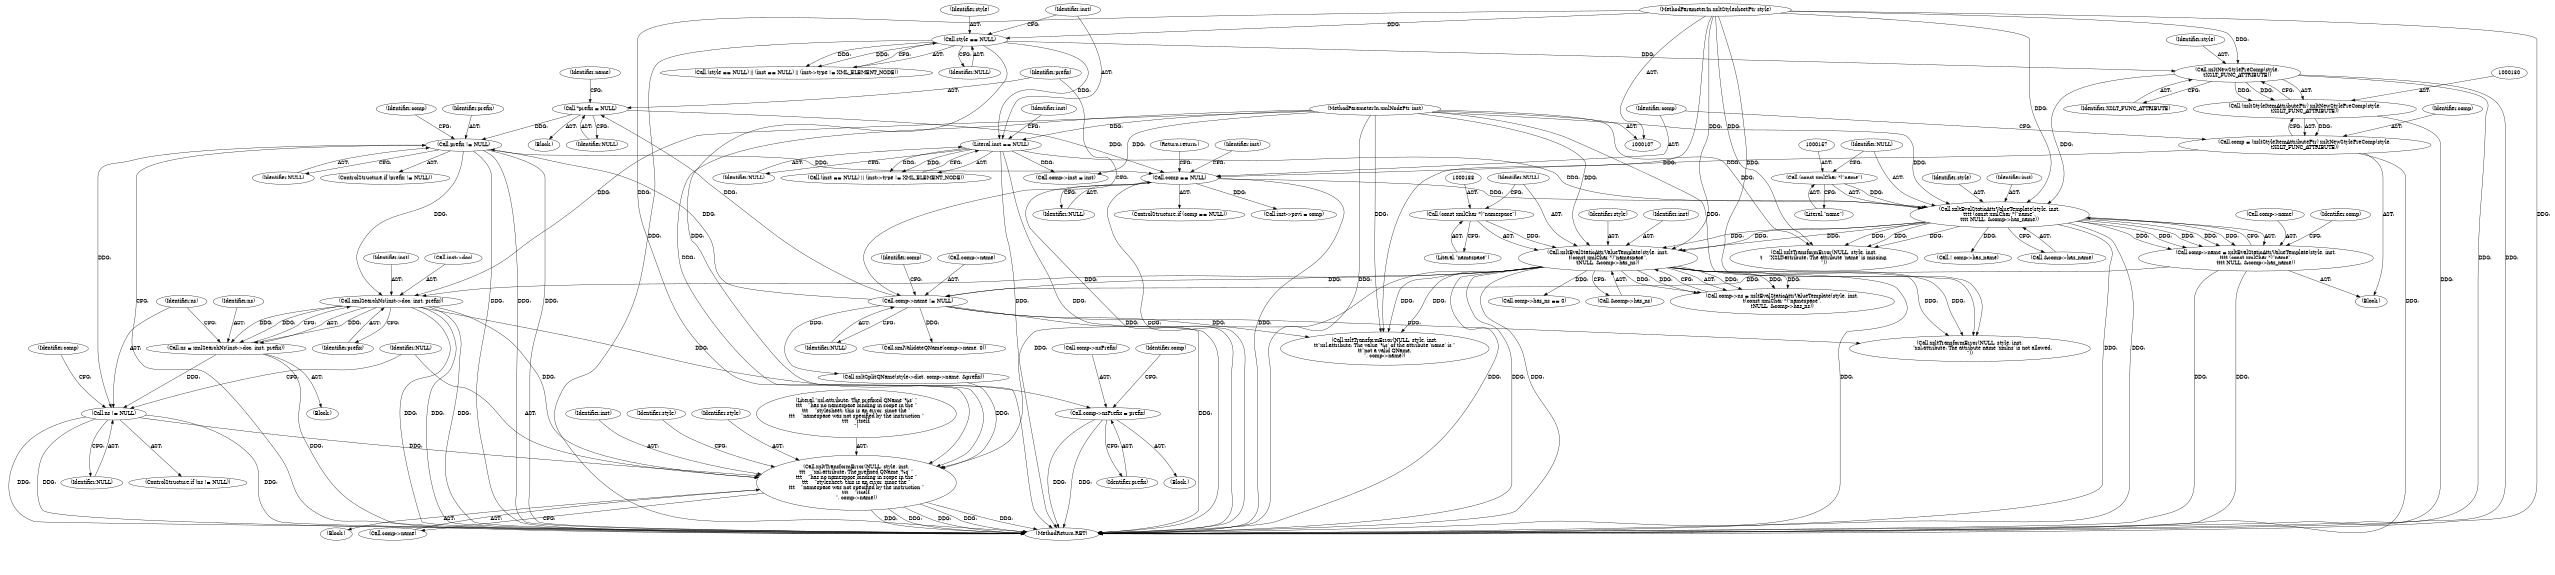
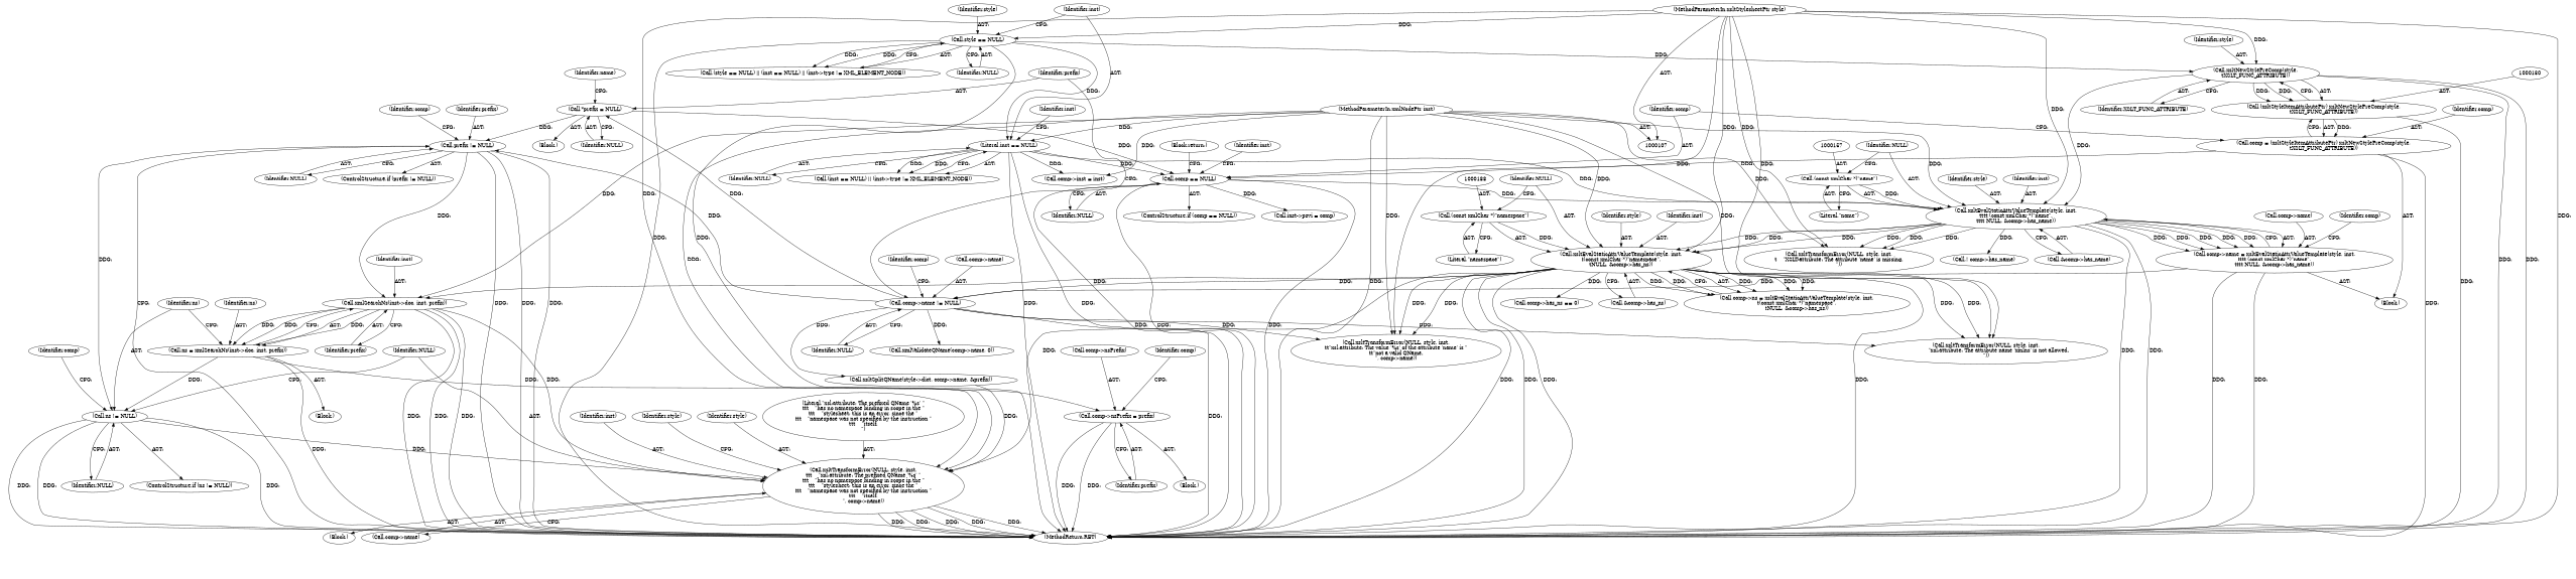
  digraph {
    n1 [label="(Call,*prefix = NULL)"]
    n2 [label="(Call,prefix != NULL)"]
    n3 [label="(Identifier,NULL)"]
    n4 [label="(Block,)"]
    n5 [label="(Call,comp == NULL)"]
    n6 [label="(MethodReturn,RET)"]
    n7 [label="(Call,xmlSearchNs(inst->doc, inst, prefix))"]
    n8 [label="(Call,ns != NULL)"]
    n9 [label="(Identifier,NULL)"]
    n10 [label="(ControlStructure,if (prefix != NULL))"]
    n11 [label="(Call,comp->name != NULL)"]
    n12 [label="(Call,xsltTransformError(NULL, style, inst,\n                \"xsl:attribute: The attribute name 'xmlns' is not allowed.\n\"))"]
    n13 [label="(Call,xsltSplitQName(style->dict, comp->name, &prefix))"]
    n14 [label="(Call,xsltTransformError(NULL, style, inst,\n\t\t\"xsl:attribute: The value '%s' of the attribute 'name' is \"\n\t\t\"not a valid QName.\n\", comp->name))"]
    n15 [label="(Call,xmlValidateQName(comp->name, 0))"]
    n16 [label="(Identifier,NULL)"]
    n17 [label="(Call,xsltTransformError(NULL, style, inst,\n\t\t\t    \"xsl:attribute: The prefixed QName '%s' \"\n\t\t\t    \"has no namespace binding in scope in the \"\n\t\t\t    \"stylesheet; this is an error, since the \"\n\t\t\t    \"namespace was not specified by the instruction \"\n\t\t\t    \"itself.\n\", comp->name))"]
    n18 [label="(Call,comp->name = xsltEvalStaticAttrValueTemplate(style, inst,\n\t\t\t\t (const xmlChar *)\"name\",\n\t\t\t\t NULL, &comp->has_name))"]
    n19 [label="(Call,xsltEvalStaticAttrValueTemplate(style, inst,\n\t\t\t\t (const xmlChar *)\"name\",\n\t\t\t\t NULL, &comp->has_name))"]
    n20 [label="(Block,)"]
    n21 [label="(Call,xsltEvalStaticAttrValueTemplate(style, inst,\n\t(const xmlChar *)\"namespace\",\n\tNULL, &comp->has_ns))"]
    n22 [label="(Call,xsltTransformError(NULL, style, inst,\n\t    \"XSLT-attribute: The attribute 'name' is missing.\n\"))"]
    n23 [label="(Call,! comp->has_name)"]
    n24 [label="(Call,&comp->has_name)"]
    n25 [label="(Call,comp->has_ns == 0)"]
    n26 [label="(Call,&comp->has_ns)"]
    n27 [label="(Call,comp->ns = xsltEvalStaticAttrValueTemplate(style, inst,\n\t(const xmlChar *)\"namespace\",\n\tNULL, &comp->has_ns))"]
    n28 [label="(Call,xsltNewStylePreComp(style,\n\tXSLT_FUNC_ATTRIBUTE))"]
    n29 [label="(Call,(xsltStyleItemAttributePtr) xsltNewStylePreComp(style,\n\tXSLT_FUNC_ATTRIBUTE))"]
    n30 [label="(Identifier,XSLT_FUNC_ATTRIBUTE)"]
    n31 [label="(Call,comp = (xsltStyleItemAttributePtr) xsltNewStylePreComp(style,\n\tXSLT_FUNC_ATTRIBUTE))"]
    n32 [label="(Call,style == NULL)"]
    n33 [label="(Literal,inst == NULL)"]
    n34 [label="(Identifier,NULL)"]
    n35 [label="(Call,(style == NULL) || (inst == NULL) || (inst->type != XML_ELEMENT_NODE))"]
    n36 [label="(Call,comp->inst = inst)"]
    n37 [label="(Identifier,NULL)"]
    n38 [label="(Call,(inst == NULL) || (inst->type != XML_ELEMENT_NODE))"]
    n39 [label="(ControlStructure,if (comp == NULL))"]
    n40 [label="(Call,inst->psvi = comp)"]
    n41 [label="(Identifier,NULL)"]
    n42 [label="(MethodParameterIn,xsltStylesheetPtr style)"]
    1000107
    n44 [label="(Call,comp->name)"]
    n45 [label="(Block,)"]
    n46 [label="(MethodParameterIn,xmlNodePtr inst)"]
    n47 [label="(Call,ns = xmlSearchNs(inst->doc, inst, prefix))"]
    n48 [label="(Call,comp->nsPrefix = prefix)"]
    n49 [label="(Identifier,prefix)"]
    n50 [label="(Call,(const xmlChar *)\"name\")"]
    n51 [label="(Literal,\"name\")"]
    n52 [label="(Call,(const xmlChar *)\"namespace\")"]
    n53 [label="(Literal,\"namespace\")"]
    n54 [label="(ControlStructure,if (ns != NULL))"]
    n55 [label="(Identifier,NULL)"]
    n56 [label="(Block,)"]
    n57 [label="(Identifier,prefix)"]
    n58 [label="(Block,)"]
    n59 [label="(Identifier,inst)"]
    n60 [label="(Identifier,inst)"]
    n61 [label="(Identifier,comp)"]
    n62 [label="(Call,comp->name)"]
    n63 [label="(Call,comp->nsPrefix)"]
    n64 [label="(Identifier,NULL)"]
    n65 [label="(Identifier,NULL)"]
    n66 [label="(Identifier,comp)"]
    n67 [label="(Identifier,style)"]
    n68 [label="(Identifier,name)"]
    n69 [label="(Identifier,inst)"]
    n70 [label="(Identifier,comp)"]
    n71 [label="(Identifier,inst)"]
    n72 [label="(Identifier,ns)"]
-   n73 [label="(Return,return;)"]
+   n73 [label="(Block,return;)"]
    n74 [label="(Identifier,prefix)"]
    n75 [label="(Identifier,style)"]
    n76 [label="(Identifier,inst)"]
    n77 [label="(Identifier,style)"]
    n78 [label="(Identifier,prefix)"]
    n79 [label="(Identifier,inst)"]
    n80 [label="(Identifier,comp)"]
    n81 [label="(Identifier,comp)"]
    n82 [label="(Identifier,comp)"]
    n83 [label="(Identifier,style)"]
    n84 [label="(Identifier,ns)"]
    n85 [label="(Identifier,inst)"]
-   n86 [label="(Call,inst->doc)"]
    n87 [label="(Identifier,style)"]
    n88 [label="(Call,comp->name)"]
    n89 [label="(Identifier,style)"]
    n90 [label="(Identifier,NULL)"]
    n91 [label="(Identifier,comp)"]
    n92 [label="(Literal,\"xsl:attribute: The prefixed QName '%s' \"\n\t\t\t    \"has no namespace binding in scope in the \"\n\t\t\t    \"stylesheet; this is an error, since the \"\n\t\t\t    \"namespace was not specified by the instruction \"\n\t\t\t    \"itself.\n\")"]
    1000157
    1000130
    1000188
    n1 -> n2 [label="DDG: "]
    n1 -> n3 [label="CFG: "]
    n1 -> n4 [label="AST: "]
    n1 -> n5 [label="DDG: "]
    n2 -> n6 [label="DDG: "]
    n2 -> n6 [label="DDG: "]
    n2 -> n6 [label="DDG: "]
    n2 -> n7 [label="DDG: "]
    n2 -> n8 [label="DDG: "]
    n2 -> n9 [label="CFG: "]
    n2 -> n10 [label="AST: "]
    n3 -> n1 [label="AST: "]
    n5 -> n6 [label="DDG: "]
    n5 -> n6 [label="DDG: "]
    n5 -> n6 [label="DDG: "]
    n5 -> n19 [label="DDG: "]
    n5 -> n39 [label="AST: "]
    n5 -> n40 [label="DDG: "]
    n5 -> n41 [label="CFG: "]
    n6 -> n2 [label="CFG: "]
    n7 -> n6 [label="DDG: "]
    n7 -> n6 [label="DDG: "]
    n7 -> n6 [label="DDG: "]
    n7 -> n17 [label="DDG: "]
    n7 -> n47 [label="AST: "]
    n7 -> n47 [label="DDG: "]
    n7 -> n47 [label="DDG: "]
    n7 -> n47 [label="DDG: "]
-   n7 -> n48 [label="DDG: "]
+   n47 -> n48 [label="DDG: "]
    n7 -> n49 [label="CFG: "]
    n8 -> n6 [label="DDG: "]
    n8 -> n6 [label="DDG: "]
    n8 -> n6 [label="DDG: "]
    n8 -> n17 [label="DDG: "]
    n8 -> n54 [label="AST: "]
    n8 -> n55 [label="CFG: "]
    n9 -> n2 [label="AST: "]
    n11 -> n1 [label="DDG: "]
    n11 -> n2 [label="DDG: "]
    n11 -> n6 [label="DDG: "]
    n11 -> n12 [label="DDG: "]
    n11 -> n13 [label="DDG: "]
    n11 -> n14 [label="DDG: "]
    n11 -> n15 [label="DDG: "]
    n11 -> n16 [label="CFG: "]
    n13 -> n17 [label="DDG: "]
    n16 -> n11 [label="AST: "]
    n17 -> n6 [label="DDG: "]
    n17 -> n6 [label="DDG: "]
    n17 -> n6 [label="DDG: "]
    n17 -> n6 [label="DDG: "]
    n17 -> n6 [label="DDG: "]
    n17 -> n44 [label="CFG: "]
    n17 -> n45 [label="AST: "]
    n18 -> n6 [label="DDG: "]
    n18 -> n6 [label="DDG: "]
    n18 -> n11 [label="DDG: "]
    n18 -> n19 [label="CFG: "]
    n18 -> n20 [label="AST: "]
    n19 -> n6 [label="DDG: "]
    n19 -> n6 [label="DDG: "]
    n19 -> n18 [label="AST: "]
    n19 -> n18 [label="DDG: "]
    n19 -> n18 [label="DDG: "]
    n19 -> n18 [label="DDG: "]
    n19 -> n18 [label="DDG: "]
    n19 -> n18 [label="DDG: "]
    n19 -> n21 [label="DDG: "]
    n19 -> n21 [label="DDG: "]
    n19 -> n21 [label="DDG: "]
    n19 -> n22 [label="DDG: "]
    n19 -> n22 [label="DDG: "]
    n19 -> n22 [label="DDG: "]
    n19 -> n23 [label="DDG: "]
    n19 -> n24 [label="CFG: "]
    n21 -> n6 [label="DDG: "]
    n21 -> n6 [label="DDG: "]
    n21 -> n6 [label="DDG: "]
    n21 -> n6 [label="DDG: "]
    n21 -> n7 [label="DDG: "]
    n21 -> n11 [label="DDG: "]
    n21 -> n12 [label="DDG: "]
    n21 -> n12 [label="DDG: "]
    n21 -> n14 [label="DDG: "]
    n21 -> n14 [label="DDG: "]
    n21 -> n17 [label="DDG: "]
    n21 -> n25 [label="DDG: "]
    n21 -> n26 [label="CFG: "]
    n21 -> n27 [label="AST: "]
    n21 -> n27 [label="DDG: "]
    n21 -> n27 [label="DDG: "]
    n21 -> n27 [label="DDG: "]
    n21 -> n27 [label="DDG: "]
    n21 -> n27 [label="DDG: "]
    n24 -> n19 [label="AST: "]
    n26 -> n21 [label="AST: "]
    n27 -> n21 [label="CFG: "]
    n28 -> n6 [label="DDG: "]
    n28 -> n6 [label="DDG: "]
    n28 -> n19 [label="DDG: "]
    n28 -> n29 [label="AST: "]
    n28 -> n29 [label="DDG: "]
    n28 -> n29 [label="DDG: "]
    n28 -> n30 [label="CFG: "]
    n29 -> n6 [label="DDG: "]
    n29 -> n28 [label="CFG: "]
    n29 -> n31 [label="AST: "]
    n29 -> n31 [label="DDG: "]
    n30 -> n28 [label="AST: "]
    n31 -> n5 [label="DDG: "]
    n31 -> n6 [label="DDG: "]
    n31 -> n20 [label="AST: "]
    n31 -> n29 [label="CFG: "]
    n32 -> n6 [label="DDG: "]
    n32 -> n6 [label="DDG: "]
    n32 -> n28 [label="DDG: "]
    n32 -> n33 [label="DDG: "]
    n32 -> n34 [label="CFG: "]
    n32 -> n35 [label="AST: "]
    n32 -> n35 [label="DDG: "]
    n32 -> n35 [label="DDG: "]
-   n2 -> n5 [label="DDG: "]
+   n33 -> n5 [label="DDG: "]
    n33 -> n6 [label="DDG: "]
    n33 -> n6 [label="DDG: "]
    n33 -> n19 [label="DDG: "]
    n33 -> n36 [label="DDG: "]
    n33 -> n37 [label="CFG: "]
    n33 -> n38 [label="AST: "]
    n33 -> n38 [label="DDG: "]
    n33 -> n38 [label="DDG: "]
    n34 -> n32 [label="AST: "]
    n35 -> n32 [label="CFG: "]
    n37 -> n33 [label="AST: "]
    n38 -> n33 [label="CFG: "]
    n41 -> n5 [label="AST: "]
    n42 -> n6 [label="DDG: "]
    n42 -> n12 [label="DDG: "]
    n42 -> n14 [label="DDG: "]
    n42 -> n17 [label="DDG: "]
    n42 -> n19 [label="DDG: "]
    n42 -> n21 [label="DDG: "]
    n42 -> n22 [label="DDG: "]
    n42 -> n28 [label="DDG: "]
    n42 -> n32 [label="DDG: "]
    n42 -> 1000107 [label="AST: "]
    n44 -> n17 [label="AST: "]
    n46 -> n6 [label="DDG: "]
    n46 -> n7 [label="DDG: "]
    n46 -> n12 [label="DDG: "]
    n46 -> n14 [label="DDG: "]
    n46 -> n17 [label="DDG: "]
    n46 -> n19 [label="DDG: "]
    n46 -> n21 [label="DDG: "]
    n46 -> n22 [label="DDG: "]
    n46 -> n33 [label="DDG: "]
    n46 -> n36 [label="DDG: "]
    n46 -> 1000107 [label="AST: "]
    n47 -> n6 [label="DDG: "]
    n47 -> n7 [label="CFG: "]
    n47 -> n8 [label="DDG: "]
    n47 -> n56 [label="AST: "]
    n48 -> n6 [label="DDG: "]
    n48 -> n6 [label="DDG: "]
    n48 -> n57 [label="CFG: "]
    n48 -> n58 [label="AST: "]
    n49 -> n7 [label="AST: "]
    n50 -> n19 [label="AST: "]
    n50 -> n19 [label="DDG: "]
    n50 -> n51 [label="CFG: "]
    n51 -> n50 [label="AST: "]
    n52 -> n21 [label="AST: "]
    n52 -> n21 [label="DDG: "]
    n52 -> n53 [label="CFG: "]
    n53 -> n52 [label="AST: "]
    n55 -> n8 [label="AST: "]
    n57 -> n48 [label="AST: "]
    n59 -> n17 [label="AST: "]
    n60 -> n21 [label="AST: "]
    n61 -> n2 [label="CFG: "]
    n62 -> n18 [label="AST: "]
    n63 -> n48 [label="AST: "]
    n64 -> n21 [label="AST: "]
    n64 -> n52 [label="CFG: "]
    n65 -> n19 [label="AST: "]
    n65 -> n50 [label="CFG: "]
    n66 -> n11 [label="CFG: "]
    n67 -> n19 [label="AST: "]
    n68 -> n1 [label="CFG: "]
    n69 -> n32 [label="CFG: "]
    n69 -> n33 [label="AST: "]
    n70 -> n8 [label="CFG: "]
    n71 -> n7 [label="AST: "]
    n72 -> n8 [label="AST: "]
    n72 -> n47 [label="CFG: "]
    n73 -> n5 [label="CFG: "]
    n74 -> n2 [label="AST: "]
    n75 -> n17 [label="CFG: "]
    n76 -> n33 [label="CFG: "]
    n77 -> n21 [label="AST: "]
    n78 -> n1 [label="AST: "]
    n78 -> n11 [label="CFG: "]
    n79 -> n19 [label="AST: "]
    n80 -> n5 [label="AST: "]
    n80 -> n31 [label="CFG: "]
    n81 -> n18 [label="CFG: "]
    n82 -> n31 [label="AST: "]
    n83 -> n17 [label="AST: "]
    n84 -> n47 [label="AST: "]
    n85 -> n5 [label="CFG: "]
-   n86 -> n7 [label="AST: "]
    n87 -> n32 [label="AST: "]
    n88 -> n11 [label="AST: "]
    n89 -> n28 [label="AST: "]
    n90 -> n8 [label="CFG: "]
    n90 -> n17 [label="AST: "]
    n91 -> n48 [label="CFG: "]
    n92 -> n17 [label="AST: "]
    1000157 -> n50 [label="AST: "]
    1000130 -> n29 [label="AST: "]
    1000188 -> n52 [label="AST: "]
  }
